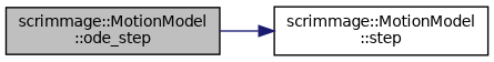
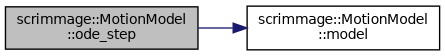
  digraph {
    rankdir=LR
    node [color=black fontname=Helvetica fontsize=10 shape=record style=filled]
    n1 [fillcolor=grey75 fontcolor=black height=0.2 label="scrimmage::MotionModel\l::ode_step" width=0.4]
-   n2 [fillcolor=white height=0.2 label="scrimmage::MotionModel\l::step" width=0.4]
+   n2 [fillcolor=white height=0.2 label="scrimmage::MotionModel\l::model" width=0.4]
    n1 -> n2 [color=midnightblue fontname=Helvetica fontsize=10 labelfontname=Helvetica labelfontsize=10 style=solid]
  }
